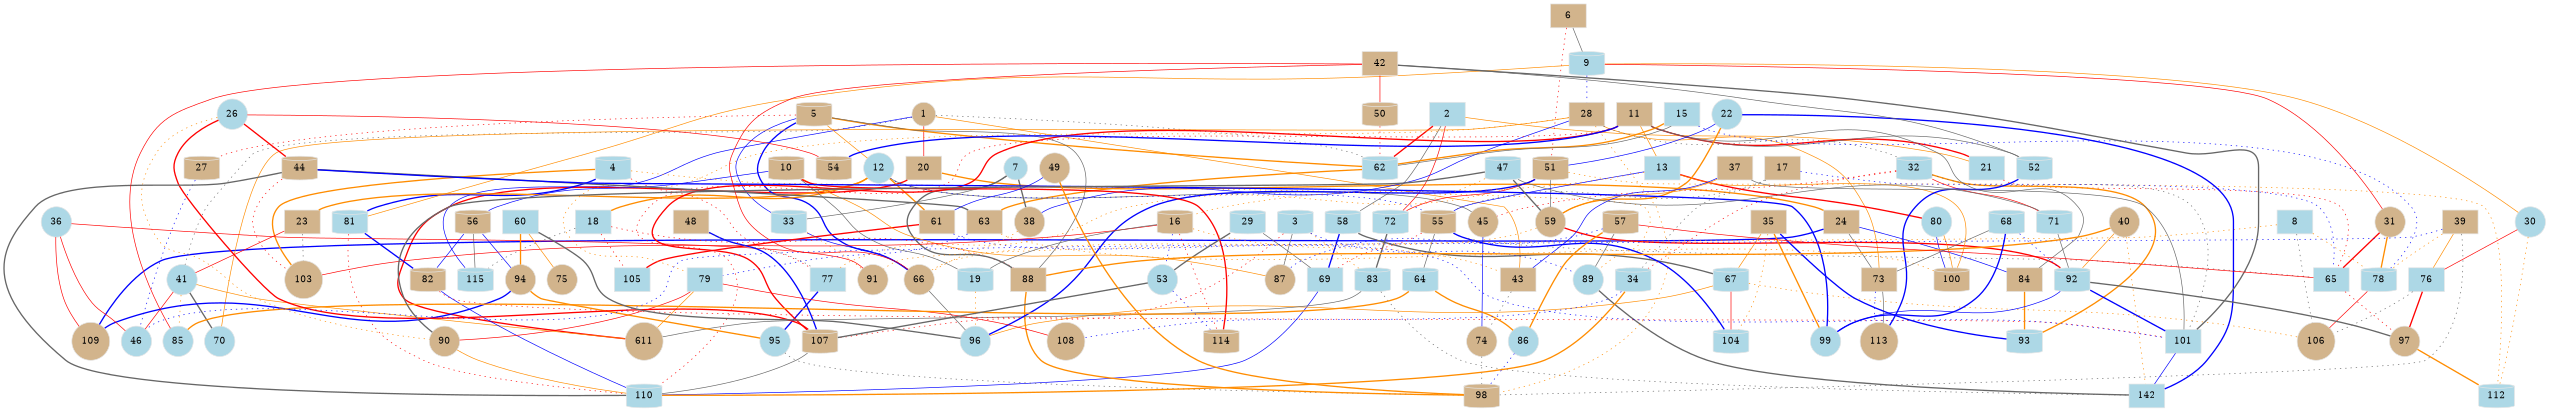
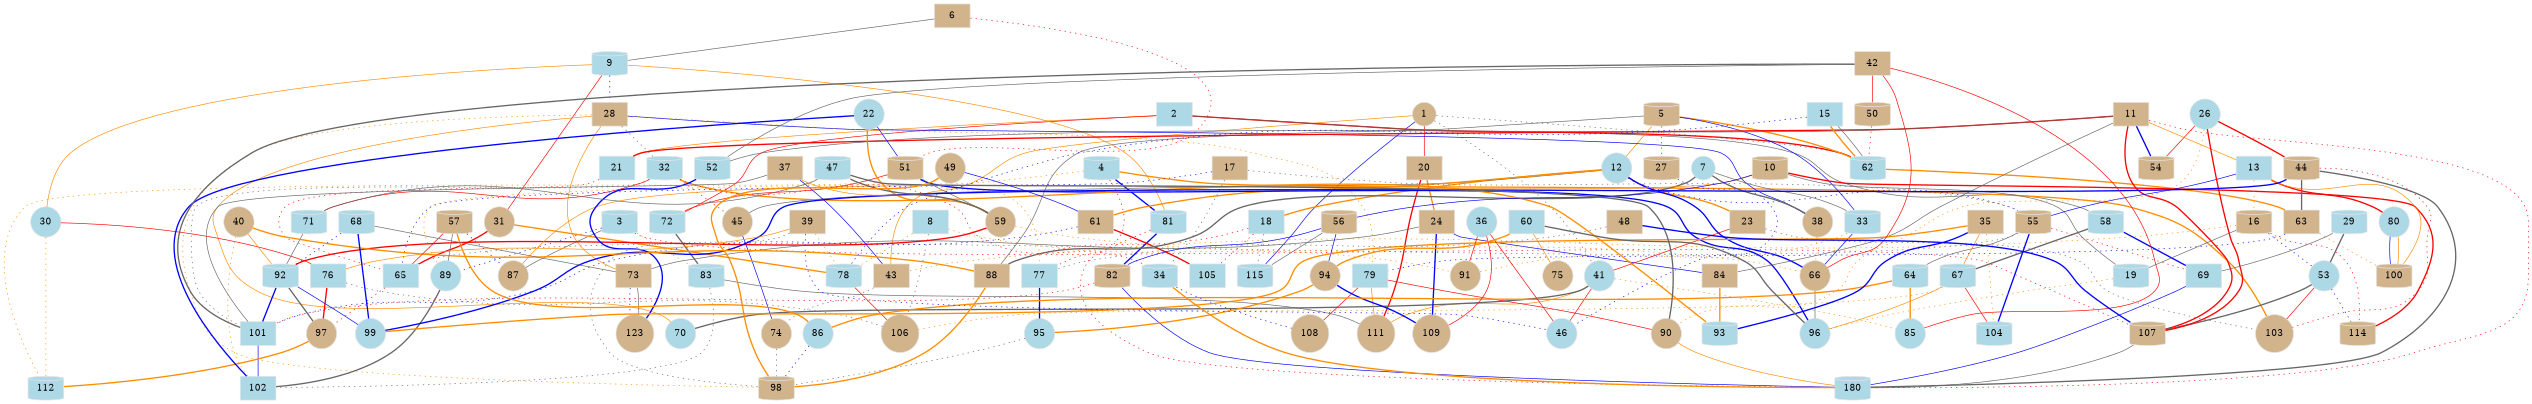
  graph {
    node [color=gray90 fillcolor=lightblue shape=cylinder style=filled]
    edge [color=darkorange style=solid]
    1 [fillcolor=tan shape=circle]
    20 [fillcolor=tan shape=box]
    41 [shape=circle]
    43 [fillcolor=tan shape=box]
    62
    115
    24 [fillcolor=tan shape=box]
-   111 [fillcolor=tan shape=circle label=611]
+   111 [fillcolor=tan shape=circle]
    46 [shape=circle]
    70 [shape=circle]
    85 [shape=circle]
    74 [fillcolor=tan shape=circle]
    63 [fillcolor=tan shape=box]
    2 [shape=box]
    21 [shape=box]
    58
    72
    65 [shape=box]
    69 [shape=box]
    67
    83
    3
    87 [fillcolor=tan shape=circle]
    89 [shape=circle]
    107 [fillcolor=tan]
-   102 [shape=box label=142]
-   110
+   102 [shape=box]
+   110 [label=180]
    4
    77 [shape=box]
    81
    103 [fillcolor=tan shape=circle]
    95 [shape=circle]
    82 [fillcolor=tan]
    5 [fillcolor=tan]
    12 [shape=circle]
    27 [fillcolor=tan]
    33
    88 [fillcolor=tan shape=box]
    18 [shape=box]
    23 [fillcolor=tan shape=box]
    45 [fillcolor=tan shape=circle]
    55 [fillcolor=tan]
    61 [fillcolor=tan shape=box]
    66 [fillcolor=tan shape=circle]
    91 [fillcolor=tan shape=circle]
    98 [fillcolor=tan]
    6 [fillcolor=tan shape=box]
    9
    51 [fillcolor=tan]
    28 [fillcolor=tan shape=box]
    30 [shape=circle]
    31 [fillcolor=tan shape=circle]
    96 [shape=circle]
    59 [fillcolor=tan shape=circle]
    112
    7 [shape=circle]
    38 [fillcolor=tan shape=circle]
    8 [shape=box]
    78
    106 [fillcolor=tan shape=circle]
    73 [fillcolor=tan shape=box]
    32
    79 [shape=box]
    76 [shape=box]
    10 [fillcolor=tan]
    19
    56 [fillcolor=tan]
    114 [fillcolor=tan]
    94 [fillcolor=tan shape=circle]
    11 [fillcolor=tan shape=box]
    13 [shape=box]
    52
    54 [fillcolor=tan]
    84 [fillcolor=tan shape=box]
    16 [fillcolor=tan]
    80 [shape=circle]
    100 [fillcolor=tan]
-   113 [fillcolor=tan shape=circle]
+   113 [fillcolor=tan shape=circle label=123]
    93
    105 [shape=box]
    104
    64
    101 [shape=box]
    53 [shape=circle]
    15 [shape=box]
    17 [fillcolor=tan shape=box]
    34
    108 [fillcolor=tan shape=circle]
    97 [fillcolor=tan shape=circle]
    109 [fillcolor=tan shape=circle]
    22 [shape=circle]
    92
    75 [fillcolor=tan shape=circle]
    26 [shape=circle]
    44 [fillcolor=tan]
    90 [fillcolor=tan shape=circle]
    99 [shape=circle]
    71
    29
    35 [fillcolor=tan shape=box]
    36 [shape=circle]
    37 [fillcolor=tan shape=box]
    39 [fillcolor=tan shape=box]
    40 [fillcolor=tan shape=circle]
    42 [fillcolor=tan shape=box]
    50 [fillcolor=tan]
    47
    48 [fillcolor=tan shape=box]
    49 [fillcolor=tan shape=circle]
    86 [shape=circle]
    57 [fillcolor=tan]
    60 [shape=box]
    68
    1 -- 20 [color=red]
    1 -- 41 [color=gray40 style=dotted]
    1 -- 43
    1 -- 62 [color=gray40 style=dotted]
    1 -- 115 [color=blue]
    20 -- 24 [style=bold]
    20 -- 111 [color=red style=bold]
    41 -- 111
    41 -- 46 [color=red]
    41 -- 70 [color=gray40 style=bold]
    41 -- 85 [style=dotted]
    43 -- 74 [color=gray40 style=dotted]
    62 -- 63 [style=bold]
    24 -- 73 [color=gray40]
    24 -- 84 [color=blue]
    24 -- 109 [color=blue style=bold]
    74 -- 98 [color=gray40 style=dotted]
    63 -- 79 [color=blue style=dotted]
    63 -- 100 [style=dotted]
    2 -- 62 [color=red style=bold]
    2 -- 21
    2 -- 58 [color=gray40]
    2 -- 72 [color=red]
    21 -- 65 [color=red style=dotted]
    58 -- 69 [color=blue style=bold]
    58 -- 67 [color=gray40 style=bold]
    72 -- 83 [color=gray40 style=bold]
    65 -- 97 [color=red style=dotted]
    69 -- 110 [color=blue]
    67 -- 96
    67 -- 106 [style=dotted]
    67 -- 104 [color=red]
    83 -- 111 [color=gray40]
    83 -- 102 [color=gray40 style=dotted]
    3 -- 83 [style=dotted]
    3 -- 87 [color=gray40]
    3 -- 89 [color=blue style=dotted]
    3 -- 107 [color=red style=dotted]
    89 -- 102 [color=gray40 style=bold]
    107 -- 110 [color=gray40]
    4 -- 89 [style=dotted]
    4 -- 77 [color=red style=dotted]
    4 -- 81 [color=blue style=bold]
    4 -- 103 [style=bold]
    77 -- 95 [color=blue style=bold]
    81 -- 110 [color=red style=dotted]
    81 -- 82 [color=blue style=bold]
    95 -- 98 [color=gray40 style=dotted]
    82 -- 110 [color=blue]
    82 -- 101 [color=red style=dotted]
    5 -- 62 [style=bold]
    5 -- 12
    5 -- 27 [color=red style=dotted]
    5 -- 33 [color=blue]
    5 -- 88 [color=gray40]
    12 -- 18 [style=bold]
    12 -- 23 [style=bold]
    12 -- 45 [color=gray40]
    12 -- 55 [color=blue style=dotted]
    12 -- 61 [style=bold]
-   5 -- 66 [color=blue style=bold]
+   12 -- 66 [color=blue style=bold]
    27 -- 46 [color=blue style=dotted]
    33 -- 66 [color=blue]
    33 -- 91 [style=dotted]
    88 -- 98 [style=bold]
    18 -- 115 [color=gray40 style=dotted]
    18 -- 88 [color=red style=dotted]
    18 -- 105 [color=red style=dotted]
    23 -- 41 [color=red]
    23 -- 103 [color=gray40 style=dotted]
    45 -- 74 [color=blue]
    55 -- 65 [color=gray40 style=dotted]
    55 -- 69 [color=red style=dotted]
    55 -- 104 [color=blue style=bold]
    55 -- 64 [color=gray40]
    61 -- 105 [color=red style=bold]
    61 -- 101 [color=blue style=dotted]
    66 -- 96 [color=gray40]
    6 -- 9 [color=gray40]
    6 -- 51 [color=red style=dotted]
    9 -- 81
    9 -- 28 [color=blue style=dotted]
    9 -- 30
    9 -- 31 [color=red]
    51 -- 72 [color=red]
    51 -- 77 [style=dotted]
    51 -- 96 [color=blue style=bold]
    51 -- 59 [color=gray40]
    51 -- 112 [style=dotted]
    28 -- 70
    28 -- 98 [style=dotted]
    28 -- 38 [color=blue]
    28 -- 73
    28 -- 32 [color=gray40 style=dotted]
    28 -- 79 [style=dotted]
    30 -- 112 [style=dotted]
    30 -- 76 [color=red]
    31 -- 65 [color=red style=bold]
    31 -- 78 [style=bold]
    59 -- 66 [style=dotted]
    59 -- 92 [color=red style=bold]
    7 -- 33 [color=gray40]
    7 -- 88 [color=gray40 style=bold]
    7 -- 38 [color=gray40 style=bold]
    38 -- 66 [style=dotted]
    8 -- 91 [style=dotted]
    8 -- 78 [style=dotted]
    8 -- 106 [color=gray40 style=dotted]
    78 -- 106 [color=red]
    73 -- 113 [color=blue style=dotted]
    73 -- 113 [color=gray40]
    32 -- 45 [color=red style=dotted]
    32 -- 93 [style=bold]
    32 -- 101 [color=gray40 style=dotted]
    32 -- 34 [color=red style=dotted]
    32 -- 71 [color=red]
    79 -- 111
    79 -- 108 [color=red]
    79 -- 90 [color=red]
    76 -- 106 [color=gray40 style=dotted]
    76 -- 97 [color=red style=bold]
    10 -- 87
    10 -- 19 [color=gray40]
    10 -- 56 [color=blue]
    10 -- 114 [color=red style=bold]
    19 -- 96 [style=dotted]
    56 -- 115 [color=gray40]
    56 -- 82 [color=blue]
    56 -- 94 [color=blue]
    94 -- 95 [style=bold]
    94 -- 109 [color=blue style=bold]
    11 -- 21 [color=red style=bold]
    11 -- 107 [color=red style=bold]
    11 -- 110 [color=red style=dotted]
    11 -- 13
    11 -- 52 [color=gray40]
    11 -- 54 [color=blue style=bold]
    11 -- 84 [color=gray40]
    13 -- 55 [color=blue]
    13 -- 16 [style=dotted]
    13 -- 80 [color=red style=bold]
    13 -- 100
    52 -- 113 [color=blue style=bold]
    84 -- 93 [style=bold]
    16 -- 43 [style=dotted]
-   16 -- 103 [color=red]
+   53 -- 103 [color=red]
    16 -- 19 [color=gray40]
    16 -- 114 [color=red style=dotted]
    16 -- 53 [color=blue style=dotted]
    80 -- 100 [color=blue]
    80 -- 100
    64 -- 85 [style=bold]
    64 -- 86 [style=bold]
    101 -- 102 [color=blue]
    53 -- 107 [color=gray40 style=bold]
    53 -- 114 [color=blue style=dotted]
    15 -- 62 [style=bold]
    15 -- 62 [color=gray40]
    15 -- 78 [color=blue style=dotted]
    17 -- 65 [color=blue style=dotted]
    17 -- 55 [color=gray40 style=dotted]
    17 -- 34 [color=gray40 style=dotted]
    34 -- 110 [style=bold]
    34 -- 108 [color=blue style=dotted]
    97 -- 112 [style=bold]
    22 -- 102 [color=blue style=bold]
    22 -- 51 [color=blue]
    22 -- 59 [style=bold]
    92 -- 101 [color=blue style=bold]
    92 -- 97 [color=gray40 style=bold]
    92 -- 99 [color=blue]
    26 -- 107 [color=red style=bold]
    26 -- 54 [color=red]
    26 -- 44 [color=red style=bold]
    26 -- 90 [style=dotted]
    44 -- 63 [color=gray40 style=bold]
    44 -- 110 [color=gray40 style=bold]
    44 -- 103 [color=red style=dotted]
    44 -- 99 [color=blue style=bold]
    90 -- 110
    71 -- 92 [color=gray40]
    29 -- 69 [color=gray40]
    29 -- 53 [color=gray40 style=bold]
    35 -- 67
    35 -- 93 [color=blue style=bold]
    35 -- 104 [style=dotted]
    35 -- 99 [style=bold]
    36 -- 46 [color=red]
    36 -- 91 [color=red]
    36 -- 109 [color=red]
    37 -- 43 [color=blue]
    37 -- 59
    37 -- 101 [color=gray40]
    39 -- 46 [color=blue style=dotted]
    39 -- 98 [color=gray40 style=dotted]
    39 -- 78 [style=dotted]
    39 -- 76
    40 -- 102 [style=dotted]
    40 -- 88 [style=bold]
    40 -- 92
    42 -- 85 [color=red]
    42 -- 66 [color=red]
    42 -- 52 [color=gray40]
    42 -- 101 [color=gray40 style=bold]
    42 -- 50 [color=red]
    50 -- 62 [color=red style=dotted]
    47 -- 72 [style=dotted]
    47 -- 59 [color=gray40 style=bold]
    47 -- 90 [color=gray40 style=bold]
    47 -- 71 [color=gray40]
    48 -- 107 [color=blue style=bold]
    48 -- 77 [color=gray40 style=dotted]
    49 -- 61 [color=blue]
    49 -- 98 [style=bold]
    86 -- 98 [color=blue style=dotted]
    57 -- 65 [color=red]
    57 -- 87 [color=blue style=dotted]
    57 -- 89 [color=gray40]
    57 -- 86 [style=bold]
    60 -- 96 [color=gray40 style=bold]
    60 -- 94 [style=bold]
    60 -- 75
    68 -- 73 [color=gray40]
    68 -- 92 [color=blue style=dotted]
    68 -- 99 [color=blue style=bold]
  }
